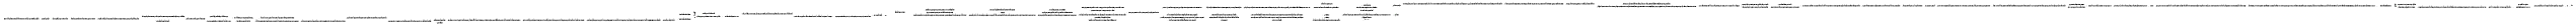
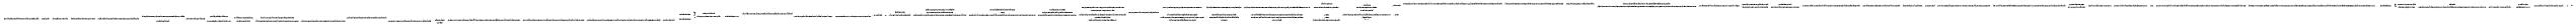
  digraph {
    rankdir=LR
    node [color=blue shape=box]
    "EleanorRank3Convo1 begins." [color=orange shape=""]
    n2 [color=red label="Hé, Eleanor, est-ce que je peux te poser des questions sur le truc de la télépathie?"]
    n3 [color=red label="Alors, c'est comment de pouvoir jeter un œil dans la tête de tout le monde?"]
    n4 [label="Il est toujours acceptable de demander, à condition de le faire poliment."]
    n5 [label="Excuse-moi?"]
    n6 [label="Pour certaines personnes, c'est très difficile."]
    n7 [label="C'est ça que tu penses que je fais? Violer la vie privée d'autrui de manière désinvolte?"]
    n8 [color=red label="Entends-tu les pensées des gens sans le vouloir? Ou est-ce que tu dois toujours faire un effort pour entrer dans leur tête?"]
    n9 [color=red label="Est-ce comme un interrupteur? Ou est-ce que c'est toujours \"activé\"?"]
    n10 [label="Si c’est ce que tu penses de moi, alors je doute que nous ayons grand-chose à nous dire."]
    n11 [label="Oui et oui. Si je reste assise et que j'écoute, je peux capter des monologues intérieurs et des sentiments forts."]
    "Chat ends." [color=orange shape=""]
    n13 [label="La partie la plus difficile est de filtrer les choses BRUYANTES dont je ne veux pas entendre parler."]
    n14 [label="Je n'ai pas toujours l'occasion de ressentir des sentiments comme s'ils étaient ceux de quelqu'un d'autre. Plus c'est pré-verbal, plus il est difficile de faire la différence entre \"eux\" et \"moi\"."]
    n15 [label="Permission de m’aventurer dans le domaine de \"trop d’informations\"?"]
    n16 [color=red label="Eh bien, ma curiosité m'empêche de dire non, maintenant..."]
    n17 [color=red label="Permission accordée."]
    n18 [color=red label="Euh... une autre fois, peut-être. [Fin.]"]
    n19 [label="Je salue ton courage."]
    n20 [label="Peu de temps après que nous ayons tous reçu les injections d'Entrati, j'ai cru avoir une sorte d'infection secondaire de la vessie. Je me levais et je m'asseyais sur ce canapé comme un yo-yo. J'ai même demandé à Lettie d'aller me chercher du jus de canneberge et de l'eau minérale."]
    n21 [label="Lis la suite à tes risques et périls."]
    n22 [label="Il s'avère que je ressentais simplement les pulsions biologiques naturelles de six personnes. Mon système nerveux a naturellement supposé que c'étaient les miennes."]
    n23 [color=red label="Qu'est-ce qui a été le pire? Apprendre que tu n'étais pas gravement malade ou..."]
    n24 [label="Eh bien, je SUIS gravement malade. Ne mâchons pas nos mots. Mais je préfère être accablée de télépathie que d'une cystite sans fin."]
    n25 [label="C'est un talent tellement utile à avoir, c'est là le problème. Arthur insiste pour le voir comme un atout stratégique."]
    n26 [label="J'ai appris à construire des murs autour de mon esprit après cet incident. Lettie trouve parfois des médicaments qui peuvent éteindre tout mon côté télépathique, juste pour quelques heures. J'en ai une réserve, mais je ne les prends que si j'ai vraiment, vraiment besoin de dormir."]
    n27 [color=red label="Qu'en est-il de la vie privée des gens? N'est-ce pas mauvais pour le moral?"]
    n28 [color=red label="Mais que se passe-t-il si quelqu'un *ne veut pas* que sa tête soit envahie?"]
    n29 [label="C'est vraiment affreux pour le moral."]
    n30 [label="Même si j'insiste sur le fait que je peux le contrôler, penses-tu qu'ils me croient?"]
    n31 [label="Aucun d'entre nous n'est faible. Nous sommes habitués à vivre à la dure. Cet endroit est un hôtel cinq étoiles comparé à une caserne militaire britannique ordinaire."]
    n32 [label="On prend la douche ensemble, on mange ensemble, etc. On s'habitue les uns aux autres. C'est nécessaire."]
    n33 [label="Mais comme le dirait Arthur, il y a une putain de limite."]
    n34 [color=red label="Alors, comment tu gères ça?"]
    n35 [label="Je ne leur dis tout simplement pas à quel point je les entends, les vois et les ressens. Je ne les sonde pas sans y être invitée, quoi qu'en pense Lettie."]
    n36 [label="Parfois, l'un d'eux aura une pensée et se demandera immédiatement: \"Est-ce qu'elle m'a entendu penser ça?\". Je trouve plus gentil de les laisser cogiter. Ce qu'ils ne savent pas ne peut pas leur faire de mal."]
    n37 [color=red label="As-tu entendu certaines de MES pensées?"]
    n38 [color=red label="Alors... qu'est-ce que tu as trouvé dans ma tête?"]
    n39 [label="Comme je l'ai dit, je ne vais pas confirmer ou nier quoi que ce soit."]
    n40 [label="Je dois dire qu'il y a une autre raison importante pour laquelle je garde cette merde pour moi."]
    n41 [color=red label="Continue..."]
    n42 [label="Alors. Arthur et moi. Nous sommes dans la rue, en train de piller une cache de la Scaldra et il est sérieusement en panne d'inspiration. Il ne tire pas juste, il conduit comme bison bourré aux auto-tamponneuses, il ne se force même pas à manier son épée."]
    n43 [label="Naturellement, je lui dis de se reprendre. Immédiatement, il commence à me blâmer MOI. Il me dit que je me comporte toujours de manière condescendante, que je ne comprends pas la pression du commandement, que si j'avais la moindre idée de ce à quoi il doit faire face QUOTIDIENNEMENT, je craquerais, toutes ces conneries d'apitoiement sur son sort."]
    n44 [color=orange label="Check boolean EleanorHeroVirus" shape=""]
    n45 [label="Tu te souviens du Virus du Héros dont je t'ai parlé?"]
    n46 [label="J'ai cette théorie que j'appelle le Virus du Héros."]
+   n47 [label="Phase terminale."]
    n48 [label="Les petits garçons se mettent dans la tête que les histoires qu'on leur raconte sont la véritable façon dont le monde fonctionne. Ils pensent qu'ils sont les héros et que tout tourne autour d'eux."]
    n49 [label="Arthur a l'un des pires cas de Virus du Héros que j'ai jamais vu."]
    n50 [label="Tout tournait autour d'Arthur."]
    n51 [label="Alors, je contre-attaque: \"Tu sais que je sais quand tu penses à Aoi, n'est-ce pas?\""]
    n52 [color=orange label="Boolean EleanorHeroVirus is now true." shape=""]
    n53 [color=red label="Aïe."]
    n54 [label="Ouais."]
    n55 [label="Même s'il n'avait pas été mon frère, ça aurait été une erreur de ma part. Je ne le referai plus jamais."]
    n56 [color=red label="Comment a-t-il réagi?"]
    n57 [label="... Ça ne me plaît pas que tu veuilles le savoir."]
    n58 [label="Maintenant, je me demande si tu aimes l’idée qu’Arthur soit humilié."]
    n59 [label="S'il te plaît, ne fais pas ça. Tu commences à me plaire et c'est le genre de chose que je ne pourrais pas laisser passer."]
    n60 [color=red label="Je demande parce que j'aime le gars."]
    n61 [color=red label="Ouah! Ce n'était pas mon intention. Je voulais juste savoir comment une personne comme ça réagit lorsqu'on lui fait face."]
    n62 [color=red label="Je m'amuse bien. On dirait qu'Arthur l'a bien cherché."]
    n63 [label="Ok. C'est compréhensible. Je suis désolée de t'avoir parlé sur ce ton."]
    n64 [label="Je ne lui ai pas juste fait face. Je lui ai fait DU MAL."]
    n65 [color=orange label="Arthur a l'habitude qu'on lui réponde. Regarde Quincy!"]
    n66 [label="Il s'est effondré. Je me sentais horrible."]
    n67 [label="Oh, je comprends."]
    n68 [label="Arthur est une vraie plaie."]
    n69 [label="J'avais brisé quelque chose d'important entre nous. Attends. J'ai besoin de te dire quelque chose pour que tu comprennes."]
    n70 [label="Mais nous savons tous qu'Arthur a des boucliers. Il agit comme s'il était impossible de le blesser."]
    n71 [label="Mais quand j'essaie de te parler de quelque chose dont je me sens coupable..."]
    n72 [label="Quand nous étions petits, des garçons plus âgés ont volé le jouet préféré d'Arthur et l'ont jeté dans le feu de joie du solstice."]
    n73 [label="Je pouvais sentir à quel point il était choqué et confus. Il pensait être en sécurité avec moi. Ce n'était plus le cas."]
    n74 [label="Laisse tomber."]
    n75 [label="Je peux encore le voir se pencher, et puis le plastique couleur chair bouillonner et couler sur son pantalon de camouflage."]
    n76 [color=orange label="Check boolean DrifterSiblingYes" shape=""]
-   n77 [color=red label="L'enfance ne me manque manier."]
+   n77 [color=red label="L'enfance ne me manque pas."]
    n78 [color=red label="Super, l'enfance."]
    n79 [color=red label="Je sais ce que c'est que de blesser un frère ou une sœur. J'en avais."]
    n80 [label="Les garçons ont ri et ont dit qu'Arthur devrait être content. Sa figurine allait au Couloir des Héros pour le festin de mi-hiver comme le faisaient les guerriers. J'avais envie de les assassiner. Petits merdeux."]
    n81 [color=orange label="Boolean DrifterSiblingYes is now true." shape=""]
    n82 [color=orange label="Check boolean DrifterSiblingNo" shape=""]
    n83 [color=red label="On dirait que tu lui as fait très mal."]
    n84 [label="Arthur ne voulait pas que les garçons le voient pleurer et il ne voulait pas pleurer devant mon père, donc la seule personne qui restait, c'était moi. Sa grande sœur de merde."]
    n85 [label="C'est horrible, n'est-ce pas? On s'habitue tellement à ce rituel, à se rabaisser, à se critiquer et à se moquer..."]
    n86 [label="Ouais, je l'ai fait. Je me suis excusée, j'ai promis que je ne referais plus jamais une chose pareille, mais je me sens toujours mal à cause de ça."]
    n87 [label="Je te raconte ça parce que c'est ce qu'Arthur a vécu, psychologiquement. Il se souvenait avoir eu l'impression qu'il pouvait pleurer devant moi en toute sécurité s'il en avait VRAIMENT BESOIN, et maintenant?"]
    n88 [label="C'est presque réconfortant. Et puis un jour, on blesse quelqu'un et on ne peut plus revenir en arrière."]
    n89 [color=red label="C'est un combat déloyal."]
    n90 [label="Désormais, ce n’était plus le cas."]
    n91 [label="OUI."]
+   n92 [label="Tu as COMPRIS. J'adore ça! Combattre de manière déloyale."]
    n93 [label="Tu connais cette sensation? Tu te disputes avec quelqu'un et une fois que c'est terminé, tu penses exactement au bon argument que tu aurais dû dire?"]
    n94 [label="Je ne connais plus ça. J'ai un bouton magique \"Je gagne\". Tout ce que j'ai à faire, c'est de regarder dans leur cerveau, de prendre ce dont ils ont le plus honte et de le leur mettre sous le nez."]
    n95 [label="Et je ne peux pas le faire, même si je le veux vraiment. Parce que je suis censée être une \"bonne personne\"."]
    n96 [color=red label="Il ne s'agit pas d'essayer d'être une sainte, Eleanor. Il ne s'agit même pas d'être une héroïne. Il s'agit de refuser d'être une connasse."]
    n97 [color=red label="On essaie tous de faire ce qui est juste, ici. Est-ce vraiment si difficile pour toi?"]
    n98 [color=red label="On a tous des limites à ne pas franchir et celle-ci fait partie des tiennes. Je respecte ça."]
    n99 [label="Oh voilà. C'est ce que j'obtiens en faisant étalage de mes vertus, n'est-ce pas?"]
    n100 [label="Désolée. Je m'attendais à de la sympathie. Mais je vais devoir faire face à la réalité."]
    n101 [label="Ce n'est pas comme si j'étais la seule à devoir contrôler ses pouvoirs, n'est-ce pas? Nous sommes tous des bombes à retardement, prêtes à exploser."]
    n102 [label="Je ne recherche pas de sympathie. Vraiment."]
    n103 [label="Je voulais juste que quelqu'un d'autre comprenne. Honnêtement, je suis un peu surprise de voir à quel point tu comprends."]
    n104 [color=orange label="+10 Chemistry" shape=""]
    n105 [label="Rien ne te forçait à m'écouter. Mais je suis contente que tu l'aies fait."]
    n106 [label="J'ai apprécié la discussion."]
    n107 [label="C'est un véritable cauchemar à l'intérieur de mon crâne. Je pense que tu peux comprendre pourquoi je ne déroule pas le tapis rouge aux inconnus."]
    n108 [color=orange label="+20 Chemistry" shape=""]
    n109 [label="Je m'attends à ce que les gens s'enfuient en hurlant. Tu ne l'as pas fait. Pas encore. Je me demande pourquoi. Merci. Encore. Pour tout."]
    "EleanorRank3Convo1 begins." -> n2
    "EleanorRank3Convo1 begins." -> n3
    n2 -> n4
    n3 -> n5
    n4 -> n6
    n5 -> n7
    n6 -> n8
    n6 -> n9
    n7 -> n10
    n8 -> n11
    n9 -> n11
    n10 -> "Chat ends."
    n11 -> n13
    n13 -> n14
    n14 -> n15
    n15 -> n16
    n15 -> n17
    n15 -> n18
    n16 -> n19
    n18 -> "Chat ends." [color=green]
    n19 -> n20
    n20 -> n22
    n21 -> n17
    n21 -> n20
    n22 -> n23
    n23 -> n24
    n24 -> n25
    n25 -> n27
    n25 -> n28
    n26 -> n25
    n27 -> n29
    n28 -> n30
    n29 -> n31
    n30 -> n31
    n31 -> n32
    n32 -> n33
    n33 -> n34 [color=brown]
    n34 -> n35
    n35 -> n36
    n36 -> n37
    n36 -> n38
    n37 -> n39
    n38 -> n39
    n39 -> n40
    n40 -> n41
    n41 -> n42
    n42 -> n43
    n43 -> n44
    n44 -> n45 [color=green label=false]
    n44 -> n46 [color=brown label=false]
+   n45 -> n47
    n46 -> n48
    n48 -> n49
    n49 -> n52
    n50 -> n51
    n51 -> n53
    n52 -> n51
    n53 -> n54
    n55 -> n56
    n56 -> n57 [color=green]
    n57 -> n58
    n58 -> n59
    n59 -> n60
    n59 -> n61
    n59 -> n62
    n60 -> n63
    n61 -> n64
    n62 -> n65
    n63 -> n66
    n64 -> n65
    n65 -> n70
    n66 -> n69
    n67 -> n68
    n68 -> n71
    n69 -> n72
    n70 -> n73
    n71 -> n74
    n72 -> n75
    n73 -> n76
    n74 -> "Chat ends."
    n75 -> n77
    n75 -> n78
    n76 -> n79 [color=green label=true]
    n77 -> n80
    n78 -> n80
    n79 -> n81
    n80 -> n84
    n81 -> n85
    n82 -> n79 [color=green label=true]
    n82 -> n79 [color=brown label=false]
    n82 -> n83 [color=green label=true]
    n82 -> n83 [color=brown label=false]
    n83 -> n86
    n84 -> n87
    n85 -> n88
    n86 -> n89
    n87 -> n90
    n88 -> n89
    n89 -> n91
    n90 -> n76
+   n91 -> n92
+   n92 -> n93
    n93 -> n94
    n94 -> n95
    n95 -> n96
    n95 -> n97
    n96 -> n98
    n97 -> n99
    n99 -> n100
    n100 -> n101
    n101 -> n104
    n102 -> n103
    n103 -> n105
    n104 -> n106
    n105 -> n107
    n106 -> "Chat ends."
    n107 -> n108
    n108 -> n109
    n109 -> "Chat ends."
  }
